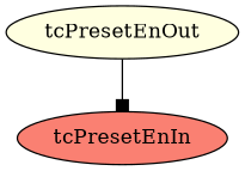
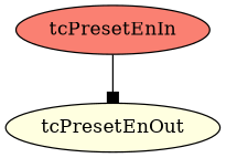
  strict digraph {
    node [style=filled]
    tcPresetEnOut [complexity=0 importance=0.0352940278895 rank=0.0 fillcolor=lightyellow]
    tcPresetEnIn [complexity=2 importance=0.0588235294118 rank=0.0294117647059 fillcolor=salmon]
-   tcPresetEnOut -> tcPresetEnIn [arrowhead=box]
+   tcPresetEnIn -> tcPresetEnOut [arrowhead=box]
  }
